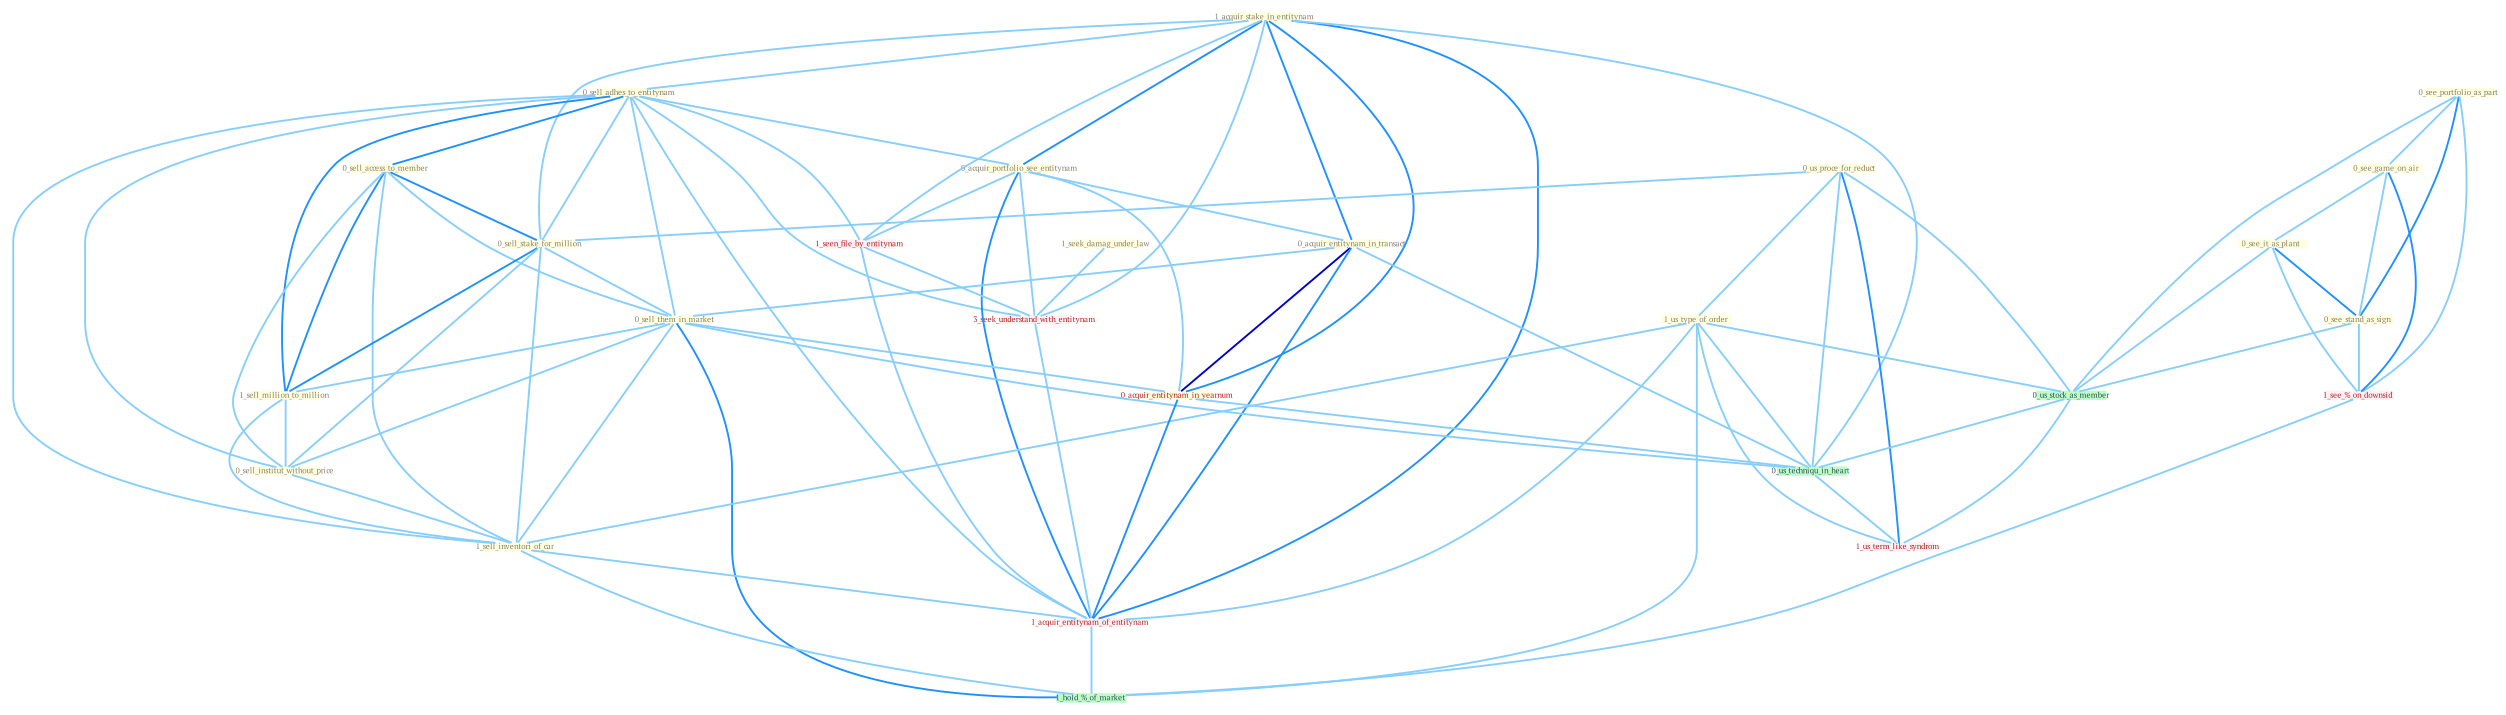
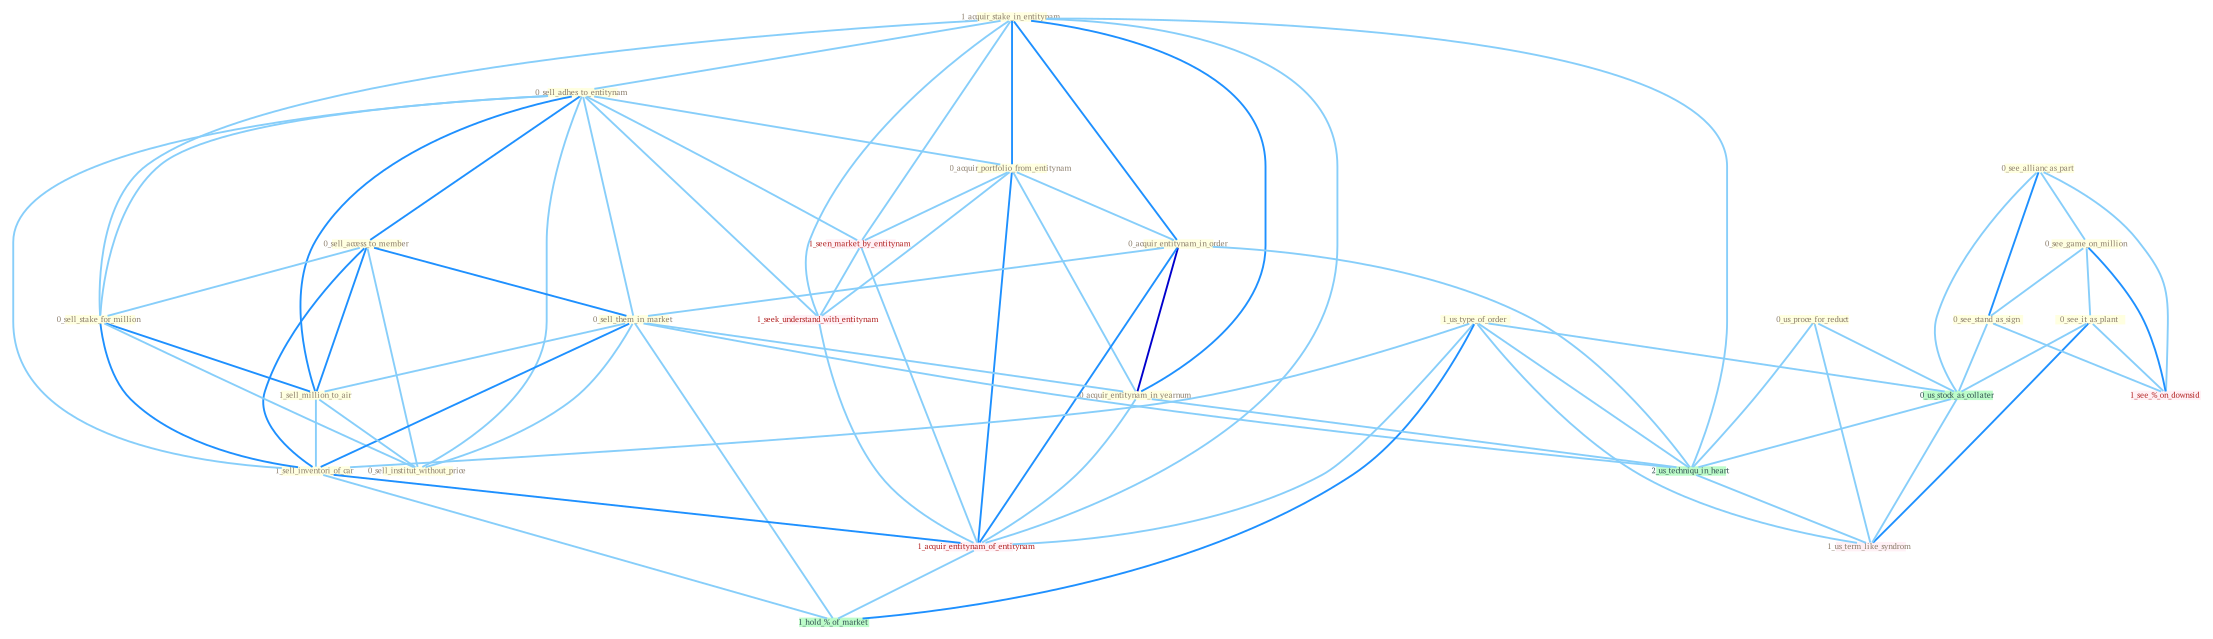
  graph {
    fontname="PT Serif"
    node [color="#ffffe0" fixedsize=true fontcolor="#8b7d6b" fontname="PT Serif" fontsize=4 shape=polygon style=filled]
    edge [color="#87cefa" fontname="PT Serif" w=1]
    "1_acquir_stake_in_entitynam " [height=.06 width=.5]
-   "0_see_allianc_as_part " [height=.06 width=.5 label="0_see_portfolio_as_part"]
+   "0_see_allianc_as_part " [height=.06 width=.5]
    "0_us_proce_for_reduct " [height=.06 width=.5]
    "0_sell_adhes_to_entitynam " [height=.06 width=.5]
-   "0_acquir_portfolio_from_entitynam " [height=.06 width=.5 label="0_acquir_portfolio_see_entitynam"]
-   "0_acquir_entitynam_in_transact " [height=.06 width=.5]
-   "0_see_game_on_air " [height=.06 width=.5]
+   "0_acquir_portfolio_from_entitynam " [height=.06 width=.5]
+   "0_acquir_entitynam_in_transact " [height=.06 width=.5 label="0_acquir_entitynam_in_order"]
+   "0_see_game_on_air " [height=.06 width=.5 label="0_see_game_on_million"]
    "0_sell_access_to_member " [height=.06 width=.5]
    "0_sell_stake_for_million " [height=.06 width=.5]
-   "1_seek_damag_under_law " [height=.06 width=.5]
    "0_sell_them_in_market " [height=.06 width=.5]
-   "1_sell_million_to_million " [height=.06 width=.5]
+   "1_sell_million_to_million " [height=.06 width=.5 label="1_sell_million_to_air"]
    "0_sell_institut_without_price " [height=.06 width=.5]
    "1_us_type_of_order " [height=.06 width=.5]
-   "0_acquir_entitynam_in_yearnum " [fontcolor="#b22222" height=.06 width=.5]
+   "0_acquir_entitynam_in_yearnum " [height=.06 width=.5]
    "1_sell_inventori_of_car " [height=.06 width=.5]
    "0_see_it_as_plant " [height=.06 width=.5]
    "0_see_stand_as_sign " [height=.06 width=.5]
-   "1_seen_file_by_entitynam " [color="#fff0f5" fontcolor="#b22222" height=.06 width=.5]
-   "1_seek_understand_with_entitynam " [color="#fff0f5" fontcolor="#b22222" height=.06 width=.5 label="3_seek_understand_with_entitynam"]
+   "1_seen_file_by_entitynam " [color="#fff0f5" fontcolor="#b22222" height=.06 width=.5 label="1_seen_market_by_entitynam"]
+   "1_seek_understand_with_entitynam " [color="#fff0f5" fontcolor="#b22222" height=.06 width=.5]
    "1_acquir_entitynam_of_entitynam " [color="#fff0f5" fontcolor="#b22222" height=.06 width=.5]
    "1_see_%_on_downsid " [color="#fff0f5" fontcolor="#b22222" height=.06 width=.5]
-   "1_us_term_like_syndrom " [color="#fff0f5" fontcolor="#b22222" height=.06 width=.5]
-   "0_us_techniqu_in_heart " [color="#BDFCC9" fontcolor="#2f4f4f" height=.06 width=.5]
-   "0_us_stock_as_collater " [color="#BDFCC9" fontcolor="#2f4f4f" height=.06 width=.5 label="0_us_stock_as_member"]
+   "1_us_term_like_syndrom " [color="#fff0f5" height=.06 width=.5]
+   "0_us_techniqu_in_heart " [color="#BDFCC9" fontcolor="#2f4f4f" height=.06 width=.5 label="2_us_techniqu_in_heart"]
+   "0_us_stock_as_collater " [color="#BDFCC9" fontcolor="#2f4f4f" height=.06 width=.5]
    "1_hold_%_of_market " [color="#BDFCC9" fontcolor="#2f4f4f" height=.06 width=.5]
    subgraph sub_1 {
      "1_acquir_stake_in_entitynam "
      "0_see_allianc_as_part "
      "0_us_proce_for_reduct "
      "0_sell_adhes_to_entitynam "
      "0_acquir_portfolio_from_entitynam "
      "0_acquir_entitynam_in_transact "
      "0_see_game_on_air "
      "0_sell_access_to_member "
      "0_sell_stake_for_million "
-     "1_seek_damag_under_law "
      "0_sell_them_in_market "
      "1_sell_million_to_million "
      "0_sell_institut_without_price "
      "1_us_type_of_order "
      "0_acquir_entitynam_in_yearnum "
      "1_sell_inventori_of_car "
      "0_see_it_as_plant "
      "0_see_stand_as_sign "
    }
    subgraph sub_2 {
      "1_seen_file_by_entitynam "
      "1_seek_understand_with_entitynam "
      "1_acquir_entitynam_of_entitynam "
      "1_see_%_on_downsid "
      "1_us_term_like_syndrom "
    }
    "1_acquir_stake_in_entitynam " -- "0_sell_adhes_to_entitynam "
    "1_acquir_stake_in_entitynam " -- "0_acquir_portfolio_from_entitynam " [color="#1e90ff" w=2]
    "1_acquir_stake_in_entitynam " -- "0_acquir_entitynam_in_transact " [color="#1e90ff" w=2]
    "1_acquir_stake_in_entitynam " -- "0_sell_stake_for_million "
    "1_acquir_stake_in_entitynam " -- "0_acquir_entitynam_in_yearnum " [color="#1e90ff" w=2]
    "1_acquir_stake_in_entitynam " -- "1_seen_file_by_entitynam "
    "1_acquir_stake_in_entitynam " -- "1_seek_understand_with_entitynam "
-   "1_acquir_stake_in_entitynam " -- "1_acquir_entitynam_of_entitynam " [color="#1e90ff" w=2]
+   "1_acquir_stake_in_entitynam " -- "1_acquir_entitynam_of_entitynam " [w=2]
    "1_acquir_stake_in_entitynam " -- "0_us_techniqu_in_heart "
    "0_see_allianc_as_part " -- "0_see_game_on_air "
    "0_see_allianc_as_part " -- "0_see_stand_as_sign " [color="#1e90ff" w=2]
    "0_see_allianc_as_part " -- "1_see_%_on_downsid "
    "0_see_allianc_as_part " -- "0_us_stock_as_collater "
-   "0_us_proce_for_reduct " -- "0_sell_stake_for_million "
-   "0_us_proce_for_reduct " -- "1_us_type_of_order "
-   "0_us_proce_for_reduct " -- "1_us_term_like_syndrom " [color="#1e90ff"]
+   "0_us_proce_for_reduct " -- "1_us_term_like_syndrom "
    "0_us_proce_for_reduct " -- "0_us_techniqu_in_heart "
    "0_us_proce_for_reduct " -- "0_us_stock_as_collater "
    "0_sell_adhes_to_entitynam " -- "0_acquir_portfolio_from_entitynam "
    "0_sell_adhes_to_entitynam " -- "0_sell_access_to_member " [color="#1e90ff" w=2]
    "0_sell_adhes_to_entitynam " -- "0_sell_stake_for_million "
    "0_sell_adhes_to_entitynam " -- "0_sell_them_in_market "
    "0_sell_adhes_to_entitynam " -- "1_sell_million_to_million " [color="#1e90ff" w=2]
    "0_sell_adhes_to_entitynam " -- "0_sell_institut_without_price "
    "0_sell_adhes_to_entitynam " -- "1_sell_inventori_of_car "
    "0_sell_adhes_to_entitynam " -- "1_seen_file_by_entitynam "
    "0_sell_adhes_to_entitynam " -- "1_seek_understand_with_entitynam "
-   "0_sell_adhes_to_entitynam " -- "1_acquir_entitynam_of_entitynam "
    "0_acquir_portfolio_from_entitynam " -- "0_acquir_entitynam_in_transact "
    "0_acquir_portfolio_from_entitynam " -- "0_acquir_entitynam_in_yearnum "
    "0_acquir_portfolio_from_entitynam " -- "1_seen_file_by_entitynam "
    "0_acquir_portfolio_from_entitynam " -- "1_seek_understand_with_entitynam "
    "0_acquir_portfolio_from_entitynam " -- "1_acquir_entitynam_of_entitynam " [color="#1e90ff" w=2]
    "0_acquir_entitynam_in_transact " -- "0_sell_them_in_market "
    "0_acquir_entitynam_in_transact " -- "0_acquir_entitynam_in_yearnum " [color="#0000cd" w=3]
    "0_acquir_entitynam_in_transact " -- "1_acquir_entitynam_of_entitynam " [color="#1e90ff" w=2]
    "0_acquir_entitynam_in_transact " -- "0_us_techniqu_in_heart "
    "0_see_game_on_air " -- "0_see_it_as_plant "
    "0_see_game_on_air " -- "0_see_stand_as_sign "
    "0_see_game_on_air " -- "1_see_%_on_downsid " [color="#1e90ff" w=2]
-   "0_sell_access_to_member " -- "0_sell_stake_for_million " [color="#1e90ff"]
-   "0_sell_access_to_member " -- "0_sell_them_in_market "
+   "0_sell_access_to_member " -- "0_sell_stake_for_million "
+   "0_sell_access_to_member " -- "0_sell_them_in_market " [color="#1e90ff"]
    "0_sell_access_to_member " -- "1_sell_million_to_million " [color="#1e90ff" w=2]
    "0_sell_access_to_member " -- "0_sell_institut_without_price "
-   "0_sell_access_to_member " -- "1_sell_inventori_of_car "
-   "0_sell_stake_for_million " -- "0_sell_them_in_market "
+   "0_sell_access_to_member " -- "1_sell_inventori_of_car " [color="#1e90ff"]
    "0_sell_stake_for_million " -- "1_sell_million_to_million " [color="#1e90ff" w=2]
    "0_sell_stake_for_million " -- "0_sell_institut_without_price "
-   "0_sell_stake_for_million " -- "1_sell_inventori_of_car "
-   "1_seek_damag_under_law " -- "1_seek_understand_with_entitynam "
+   "0_sell_stake_for_million " -- "1_sell_inventori_of_car " [color="#1e90ff"]
    "0_sell_them_in_market " -- "1_sell_million_to_million "
    "0_sell_them_in_market " -- "0_sell_institut_without_price "
    "0_sell_them_in_market " -- "0_acquir_entitynam_in_yearnum "
-   "0_sell_them_in_market " -- "1_sell_inventori_of_car "
+   "0_sell_them_in_market " -- "1_sell_inventori_of_car " [color="#1e90ff"]
    "0_sell_them_in_market " -- "0_us_techniqu_in_heart "
-   "0_sell_them_in_market " -- "1_hold_%_of_market " [color="#1e90ff"]
+   "0_sell_them_in_market " -- "1_hold_%_of_market "
    "1_sell_million_to_million " -- "0_sell_institut_without_price "
    "1_sell_million_to_million " -- "1_sell_inventori_of_car "
-   "0_sell_institut_without_price " -- "1_sell_inventori_of_car "
    "1_us_type_of_order " -- "1_sell_inventori_of_car "
    "1_us_type_of_order " -- "1_acquir_entitynam_of_entitynam "
    "1_us_type_of_order " -- "1_us_term_like_syndrom "
    "1_us_type_of_order " -- "0_us_techniqu_in_heart "
    "1_us_type_of_order " -- "0_us_stock_as_collater "
-   "1_us_type_of_order " -- "1_hold_%_of_market "
-   "0_acquir_entitynam_in_yearnum " -- "1_acquir_entitynam_of_entitynam " [color="#1e90ff" w=2]
+   "1_us_type_of_order " -- "1_hold_%_of_market " [color="#1e90ff"]
+   "0_acquir_entitynam_in_yearnum " -- "1_acquir_entitynam_of_entitynam " [w=2]
    "0_acquir_entitynam_in_yearnum " -- "0_us_techniqu_in_heart "
-   "1_sell_inventori_of_car " -- "1_acquir_entitynam_of_entitynam "
+   "1_sell_inventori_of_car " -- "1_acquir_entitynam_of_entitynam " [color="#1e90ff"]
    "1_sell_inventori_of_car " -- "1_hold_%_of_market "
-   "0_see_it_as_plant " -- "0_see_stand_as_sign " [color="#1e90ff" w=2]
+   "0_see_it_as_plant " -- "1_us_term_like_syndrom " [color="#1e90ff" w=2]
    "0_see_it_as_plant " -- "1_see_%_on_downsid "
    "0_see_it_as_plant " -- "0_us_stock_as_collater "
    "0_see_stand_as_sign " -- "1_see_%_on_downsid "
    "0_see_stand_as_sign " -- "0_us_stock_as_collater "
    "1_seen_file_by_entitynam " -- "1_seek_understand_with_entitynam "
    "1_seen_file_by_entitynam " -- "1_acquir_entitynam_of_entitynam "
    "1_seek_understand_with_entitynam " -- "1_acquir_entitynam_of_entitynam "
    "1_acquir_entitynam_of_entitynam " -- "1_hold_%_of_market "
-   "1_see_%_on_downsid " -- "1_hold_%_of_market "
    "0_us_techniqu_in_heart " -- "1_us_term_like_syndrom "
    "0_us_stock_as_collater " -- "1_us_term_like_syndrom "
    "0_us_stock_as_collater " -- "0_us_techniqu_in_heart "
  }
